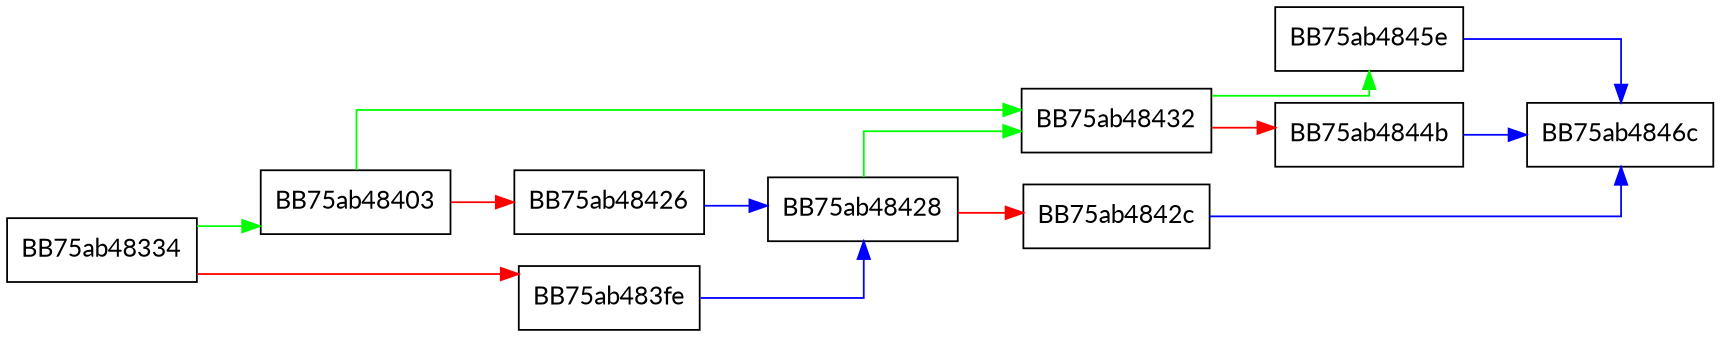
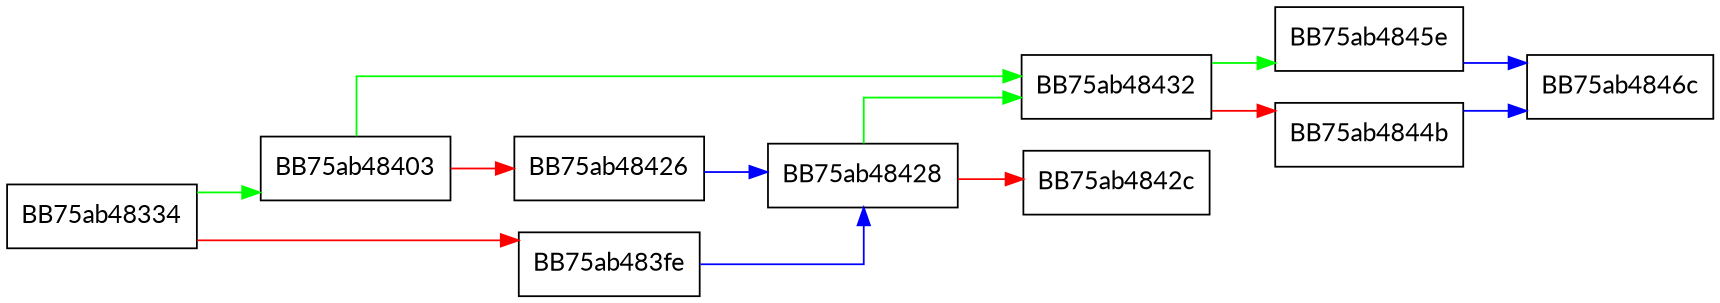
  digraph {
    fontname=Lato
    rankdir=LR
    splines=ortho
    node [fontname=Lato shape=box]
    edge [color=blue fontname=Lato]
    n1 [label=BB75ab48334]
    BB75ab48403
    BB75ab483fe
    BB75ab48426
    BB75ab48432
    BB75ab48428
    BB75ab4842c
    BB75ab4845e
    BB75ab4844b
    BB75ab4846c
    n1 -> BB75ab48403 [color=green]
    n1 -> BB75ab483fe [color=red]
    BB75ab48403 -> BB75ab48426 [color=red]
    BB75ab48403 -> BB75ab48432 [color=green]
    BB75ab483fe -> BB75ab48428
    BB75ab48426 -> BB75ab48428
    BB75ab48432 -> BB75ab4845e [color=green]
    BB75ab48432 -> BB75ab4844b [color=red]
    BB75ab48428 -> BB75ab48432 [color=green]
    BB75ab48428 -> BB75ab4842c [color=red]
-   BB75ab4842c -> BB75ab4846c
    BB75ab4845e -> BB75ab4846c
    BB75ab4844b -> BB75ab4846c
  }
